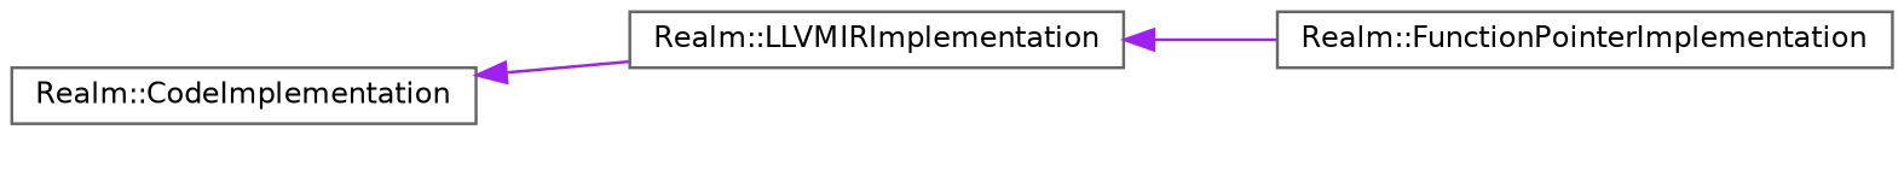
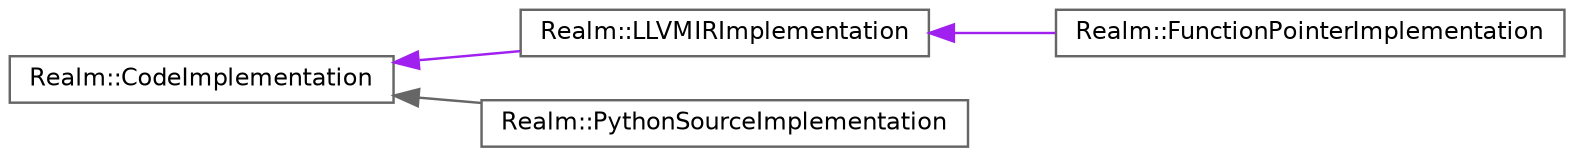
  digraph {
    rankdir=LR
    node [color=grey40 fillcolor=white fontname=Helvetica fontsize=10 shape=box style=filled]
    edge [color=purple dir=back fontname=Helvetica fontsize=10 labelfontname=Helvetica labelfontsize=10 style=solid]
    n1 [height=0.2 label="Realm::CodeImplementation" width=0.4]
    n2 [height=0.2 label="Realm::LLVMIRImplementation" width=0.4]
+   n3 [height=0.2 label="Realm::PythonSourceImplementation" width=0.4]
    n4 [height=0.2 label="Realm::FunctionPointerImplementation" width=0.4]
    n1 -> n2
+   n1 -> n3 [color=gray40]
    n2 -> n4
  }
